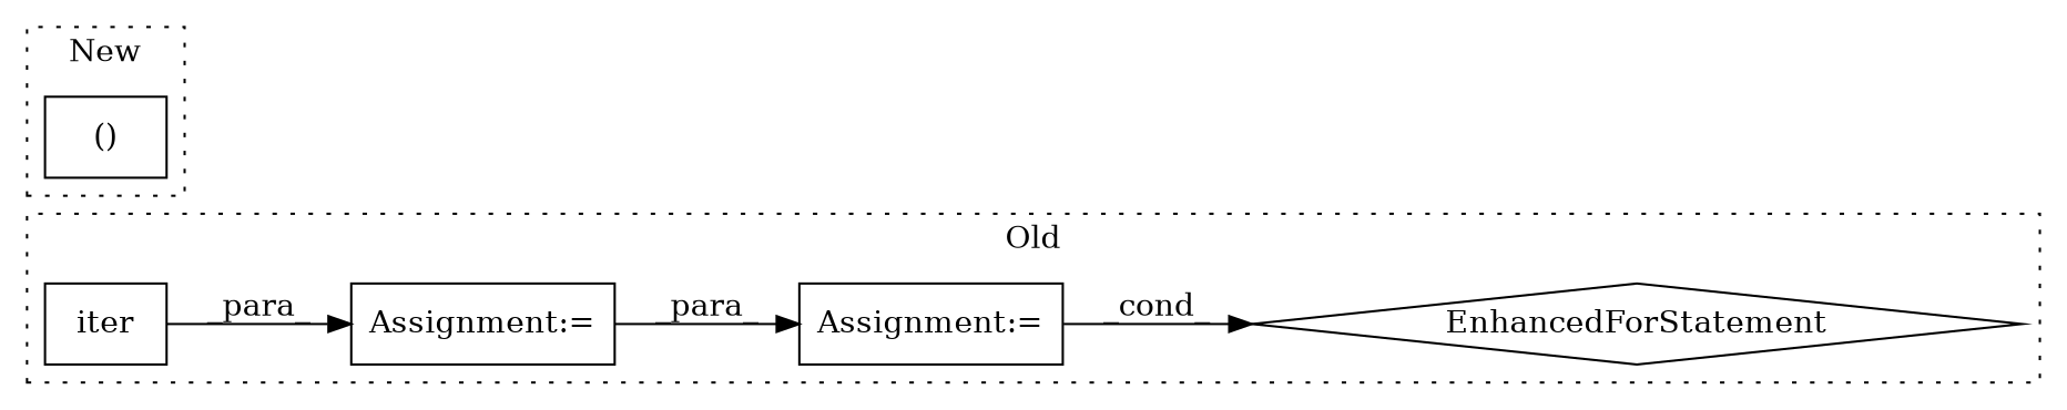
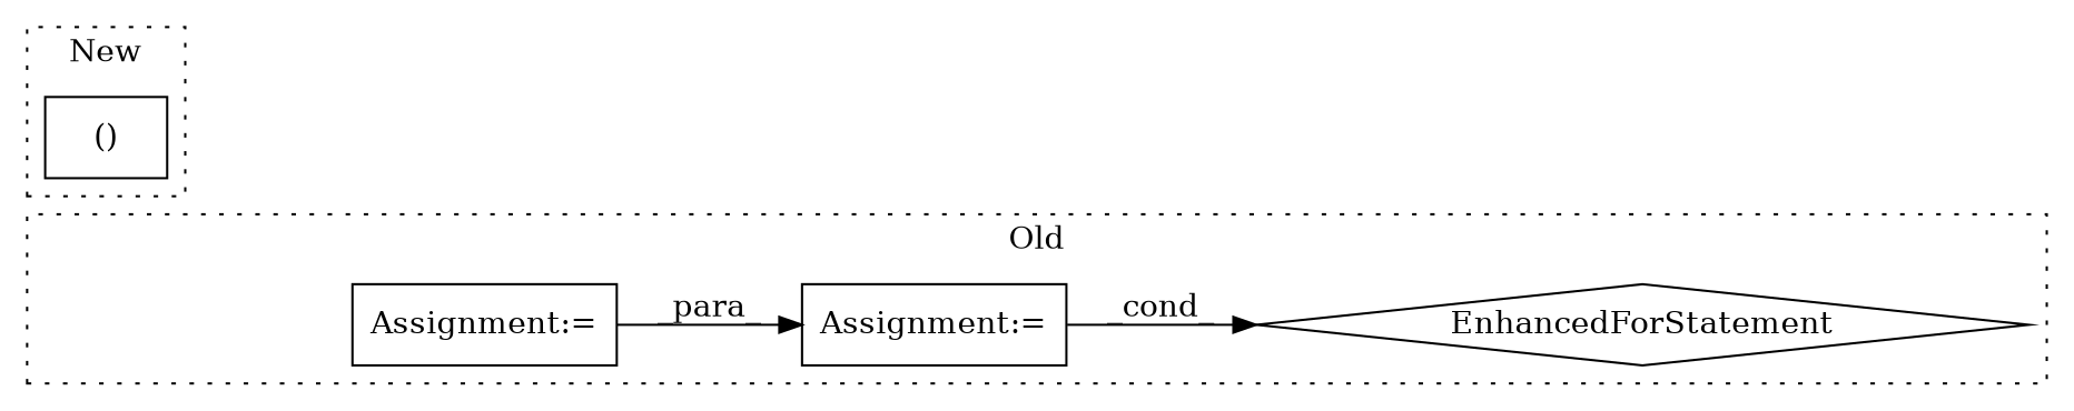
  digraph {
    rankdir=LR
    node [a=7 l="66,2" s="4811,4893" shape=box]
-   n1 [a=32 l="5,1" label=iter s="4627,4639"]
    n2 [label="Assignment:="]
    n3 [l=1 label="Assignment:=" s=4626]
    n4 [a=70 label=EnhancedForStatement shape=diamond]
    n5 [a=106 l=18 label="()" s=6679]
    subgraph cluster_1 {
      label=Old
      style=dotted
-     n1
      n2
      n3
      n4
    }
    subgraph cluster_2 {
      label=New
      style=dotted
      n5
    }
-   n1 -> n3 [label=_para_]
    n2 -> n4 [label=_cond_]
    n3 -> n2 [label=_para_]
  }
